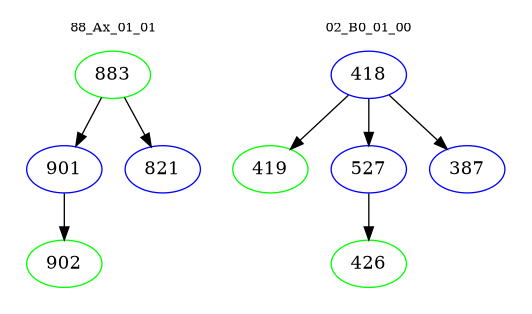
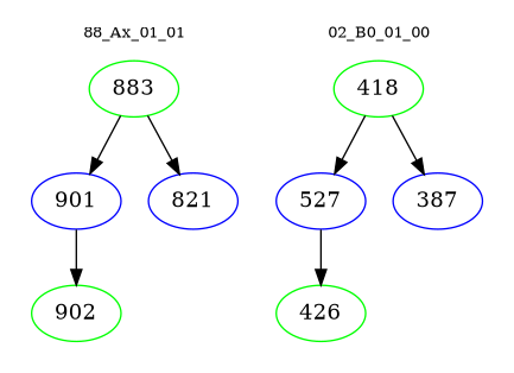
  digraph {
    node [color=blue]
    edge [color=black]
    n1 [color=green label=883]
    n2 [label=901]
    n3 [label=821]
    n4 [color=green label=902]
-   n5 [label=418]
-   n6 [color=green label=419]
+   n5 [color=green label=418]
    n7 [label=527]
    n8 [label=387]
    n9 [color=green label=426]
    subgraph cluster_1 {
      color=white
      fontsize=10
      label="88_Ax_01_01"
      n1
      n2
      n3
      n4
    }
    subgraph cluster_2 {
      color=white
      fontsize=10
      label="02_B0_01_00"
      n5
-     n6
      n7
      n8
      n9
    }
    n1 -> n2
    n1 -> n3
    n2 -> n4
-   n5 -> n6
    n5 -> n7
    n5 -> n8
    n7 -> n9
  }
